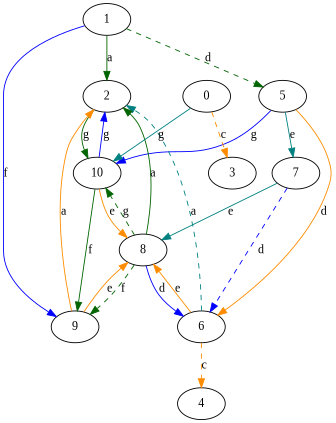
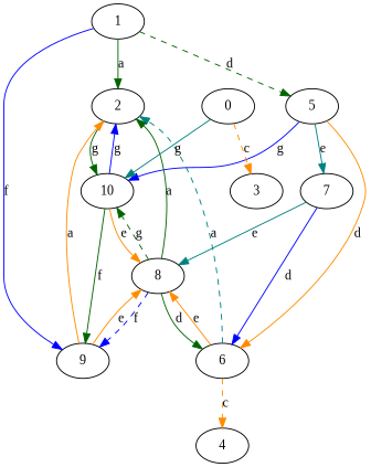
  strict digraph {
    fontname="Liberation Serif"
    node [fontname="Liberation Serif"]
    edge [color=darkorange fontname="Liberation Serif" style=solid]
    1
    2
    5
    9
    10
    6
    7
    8
    4
    0
    3
    1 -> 2 [color=darkgreen label=a]
    1 -> 5 [color=darkgreen label=d style=dashed]
    1 -> 9 [color=blue label=f]
    2 -> 10 [color=darkgreen label=g]
    5 -> 10 [color=blue label=g]
    5 -> 6 [label=d]
    5 -> 7 [color=teal label=e]
    9 -> 2 [label=a]
    9 -> 8 [label=e]
    10 -> 2 [color=blue label=g]
    10 -> 9 [color=darkgreen label=f]
    10 -> 8 [label=e]
    6 -> 2 [color=teal label=a style=dashed]
    6 -> 8 [label=e]
    6 -> 4 [label=c style=dashed]
-   7 -> 6 [color=blue label=d style=dashed]
+   7 -> 6 [color=blue label=d]
    7 -> 8 [color=teal label=e]
    8 -> 2 [color=darkgreen label=a]
-   8 -> 9 [color=darkgreen label=f style=dashed]
+   8 -> 9 [color=blue label=f style=dashed]
    8 -> 10 [color=darkgreen label=g style=dashed]
-   8 -> 6 [color=blue label=d]
+   8 -> 6 [color=darkgreen label=d]
    0 -> 10 [color=teal label=g]
    0 -> 3 [label=c style=dashed]
  }
